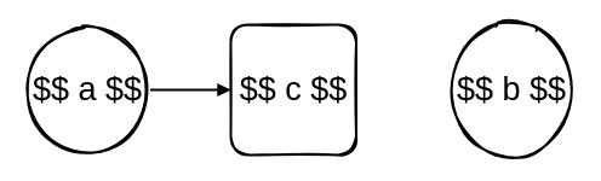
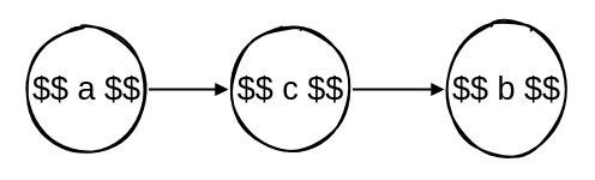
  <mxCell id="0" />
  <mxCell id="1" value="nodes&#10;" parent="0" />
  <mxCell id="2" value="distrib" parent="0" />
  <mxCell id="3" value="&lt;font style=&quot;font-size: 27px&quot;&gt;$$ b $$&lt;/font&gt;" style="ellipse;whiteSpace=wrap;html=1;strokeWidth=2;fillWeight=2;hachureGap=8;fillColor=none;fillStyle=solid;sketch=1;" parent="2" vertex="1"><mxGeometry x="370" y="20" width="103.5" height="108.0" as="geometry" /></mxCell>
- <mxCell id="4" value="&lt;font style=&quot;font-size: 27px&quot;&gt;$$ c $$&lt;/font&gt;" style="whiteSpace=wrap;html=1;strokeWidth=2;fillWeight=2;hachureGap=8;fillColor=none;fillStyle=solid;sketch=1;rounded=1;" parent="2" vertex="1"><mxGeometry x="190" y="20" width="103.5" height="108.0" as="geometry" /></mxCell>
+ <mxCell id="4" value="&lt;font style=&quot;font-size: 27px&quot;&gt;$$ c $$&lt;/font&gt;" style="ellipse;whiteSpace=wrap;html=1;strokeWidth=2;fillWeight=2;hachureGap=8;fillColor=none;fillStyle=solid;sketch=1;" parent="2" vertex="1"><mxGeometry x="190" y="20" width="103.5" height="108.0" as="geometry" /></mxCell>
  <mxCell id="5" value="&lt;font style=&quot;font-size: 27px&quot;&gt;$$ a $$&lt;/font&gt;" style="ellipse;whiteSpace=wrap;html=1;strokeWidth=2;fillWeight=2;hachureGap=8;fillColor=none;fillStyle=solid;sketch=1;" parent="2" vertex="1"><mxGeometry x="20" y="20" width="103.5" height="108.0" as="geometry" /></mxCell>
+ <mxCell id="6" value="" style="endArrow=block;html=1;exitX=1;exitY=0.5;exitDx=0;exitDy=0;entryX=0;entryY=0.5;entryDx=0;entryDy=0;endFill=1;strokeWidth=2;" parent="2" source="4" target="3" edge="1"><mxGeometry width="50" height="50" relative="1" as="geometry"><mxPoint x="130.75" y="248" as="sourcePoint" /><mxPoint x="188.25" y="188" as="targetPoint" /></mxGeometry></mxCell>
  <mxCell id="7" value="" style="endArrow=none;html=1;entryX=1;entryY=0.5;entryDx=0;entryDy=0;endFill=0;strokeWidth=2;exitX=0;exitY=0.5;exitDx=0;exitDy=0;startArrow=block;startFill=1;" parent="2" source="4" target="5" edge="1"><mxGeometry width="50" height="50" relative="1" as="geometry"><mxPoint x="90.5" y="116" as="sourcePoint" /><mxPoint x="280.25" y="162.992" as="targetPoint" /></mxGeometry></mxCell>
  <mxCell id="8" value="arrows" parent="0" />
